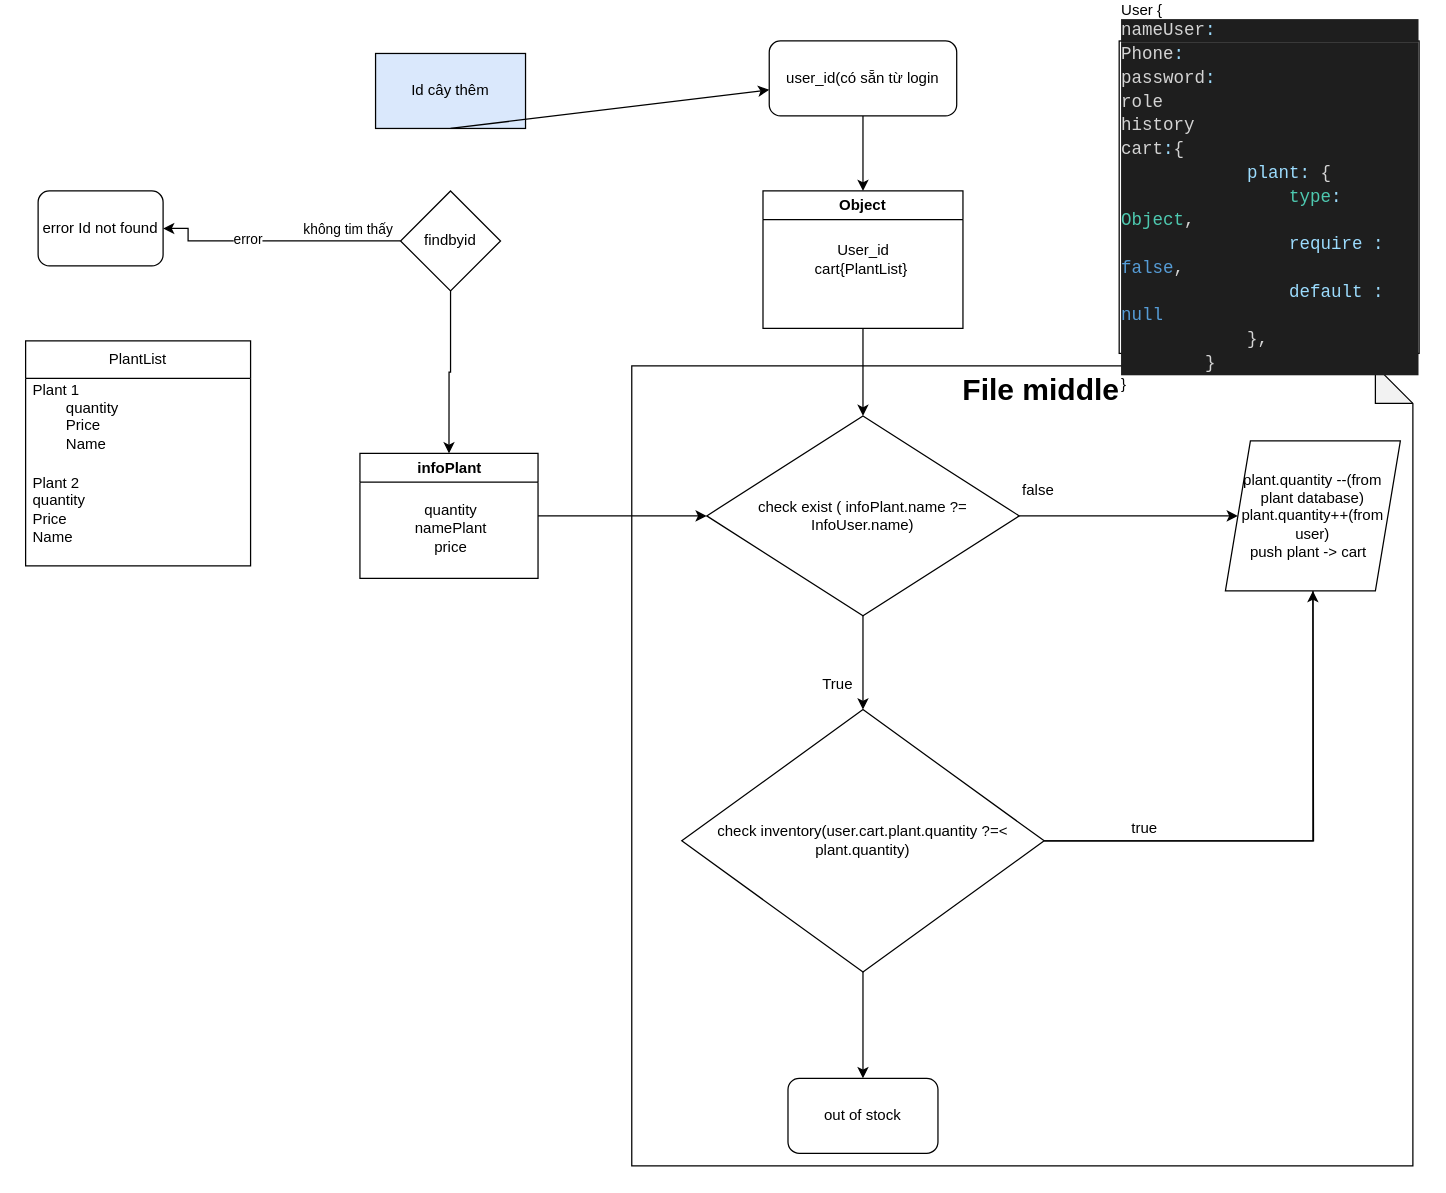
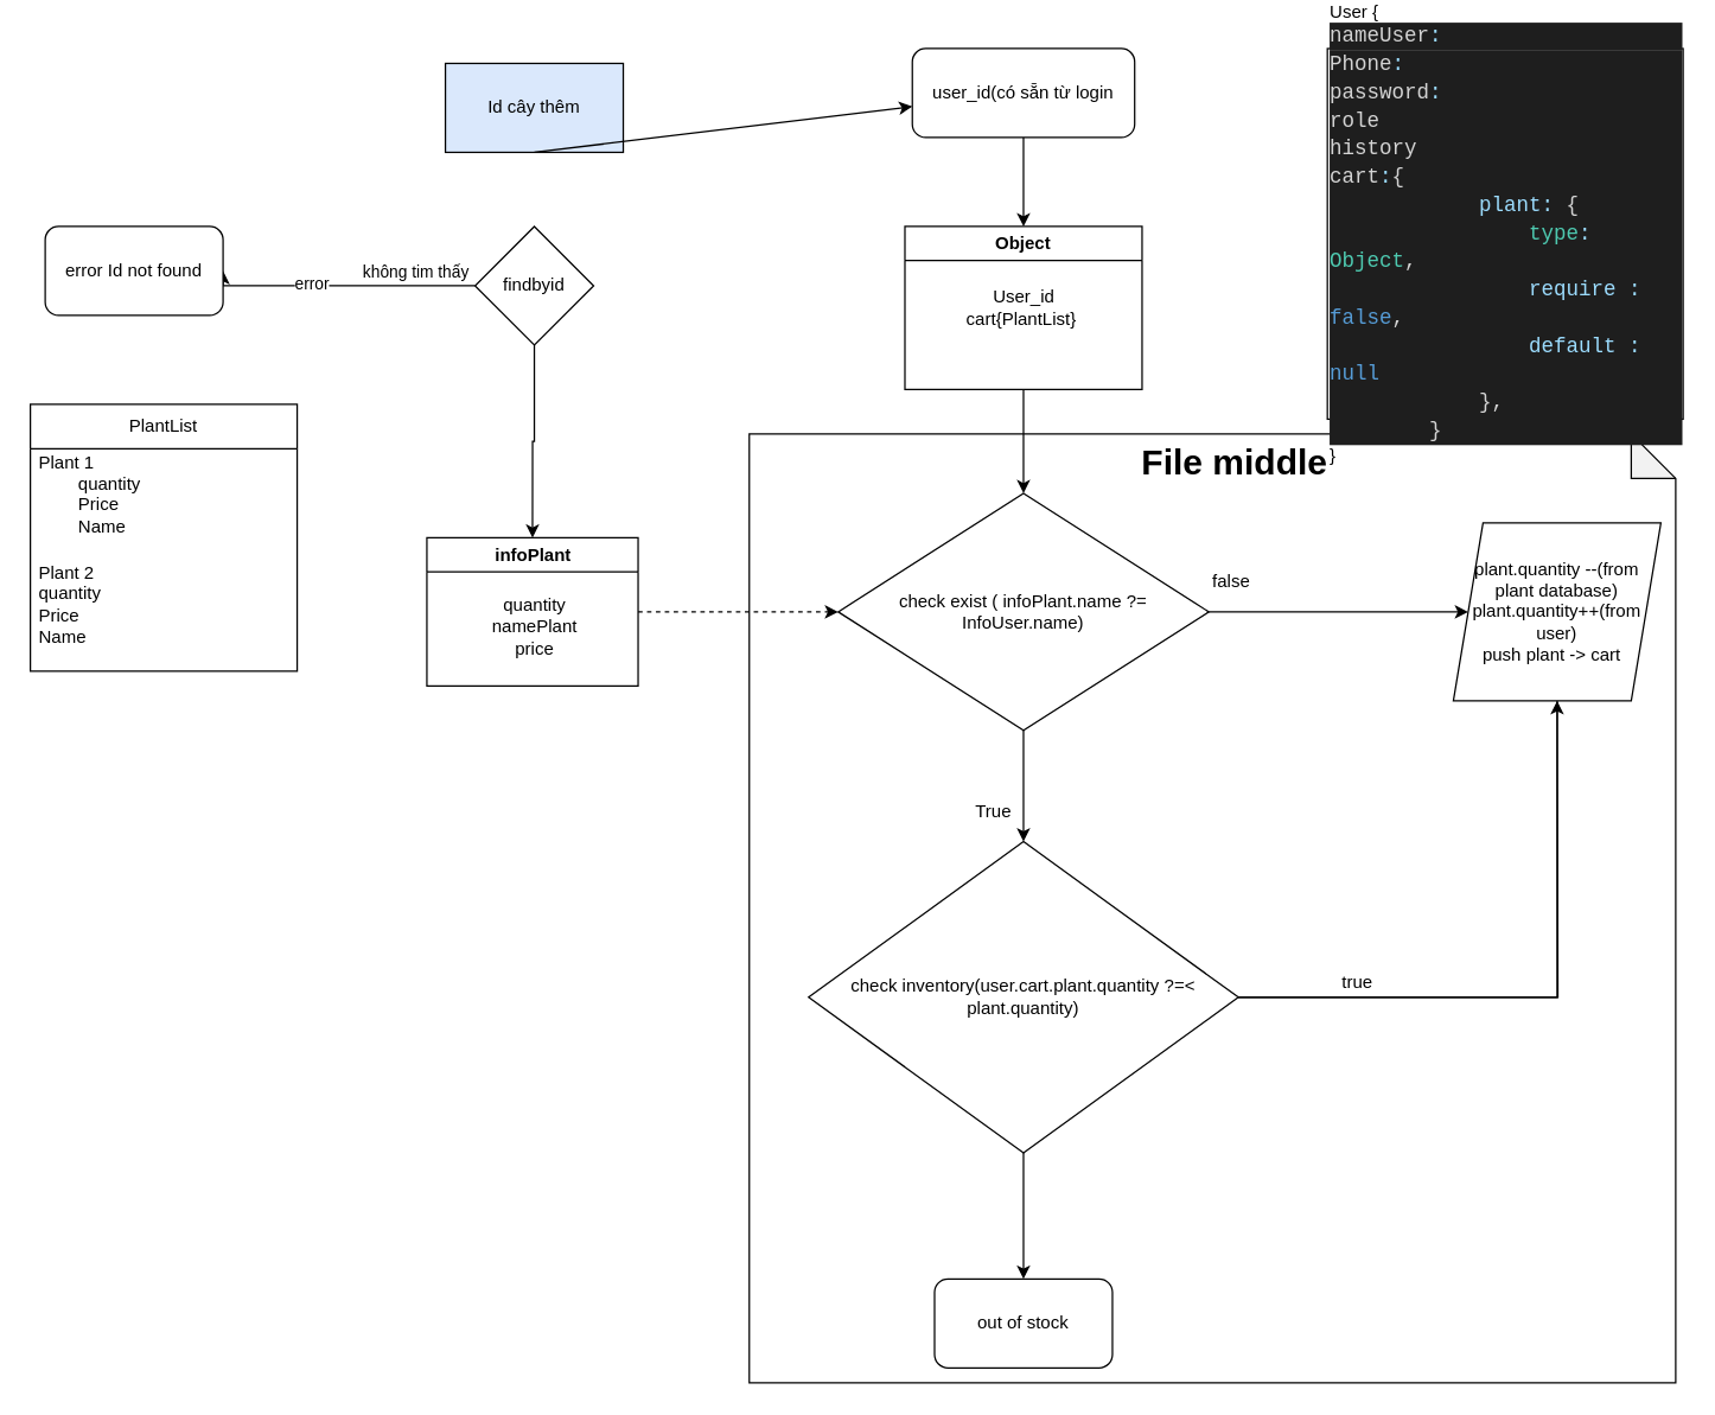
  <mxCell id="0" />
  <mxCell id="1" parent="0" />
  <mxCell id="2" value="Id cây thêm" style="rounded=0;whiteSpace=wrap;html=1;fillColor=#dae8fc;" parent="1" vertex="1"><mxGeometry x="300" y="30" width="120" height="60" as="geometry" /></mxCell>
  <mxCell id="3" value="" style="endArrow=classic;html=1;rounded=0;exitX=0.5;exitY=1;exitDx=0;exitDy=0;" parent="1" source="2" target="13" edge="1"><mxGeometry width="50" height="50" relative="1" as="geometry"><mxPoint x="410" y="170" as="sourcePoint" /><mxPoint x="360" y="140" as="targetPoint" /></mxGeometry></mxCell>
  <mxCell id="4" style="edgeStyle=orthogonalEdgeStyle;rounded=0;orthogonalLoop=1;jettySize=auto;html=1;exitX=0;exitY=0.5;exitDx=0;exitDy=0;entryX=1;entryY=0.5;entryDx=0;entryDy=0;" parent="1" source="8" target="32" edge="1"><mxGeometry relative="1" as="geometry"><mxPoint x="160" y="180" as="targetPoint" /><Array as="points"><mxPoint x="150" y="180" /></Array></mxGeometry></mxCell>
  <mxCell id="5" value="không tim thấy" style="edgeLabel;html=1;align=center;verticalAlign=middle;resizable=0;points=[];" parent="4" vertex="1" connectable="0"><mxGeometry x="-0.81" y="-4" relative="1" as="geometry"><mxPoint x="-24" y="-6" as="offset" /></mxGeometry></mxCell>
  <mxCell id="6" value="error" style="edgeLabel;html=1;align=center;verticalAlign=middle;resizable=0;points=[];" vertex="1" connectable="0" parent="4"><mxGeometry x="0.234" y="-2" relative="1" as="geometry"><mxPoint as="offset" /></mxGeometry></mxCell>
  <mxCell id="7" style="edgeStyle=orthogonalEdgeStyle;rounded=0;orthogonalLoop=1;jettySize=auto;html=1;entryX=0.5;entryY=0;entryDx=0;entryDy=0;" parent="1" source="8" target="10" edge="1"><mxGeometry relative="1" as="geometry"><mxPoint x="360" y="300" as="targetPoint" /></mxGeometry></mxCell>
  <mxCell id="8" value="findbyid" style="rhombus;whiteSpace=wrap;html=1;rotation=0;" parent="1" vertex="1"><mxGeometry x="320" y="140" width="80" height="80" as="geometry" /></mxCell>
- <mxCell id="9" style="edgeStyle=orthogonalEdgeStyle;rounded=0;orthogonalLoop=1;jettySize=auto;html=1;entryX=0;entryY=0.5;entryDx=0;entryDy=0;" edge="1" parent="1" source="10" target="28"><mxGeometry relative="1" as="geometry" /></mxCell>
+ <mxCell id="9" style="edgeStyle=orthogonalEdgeStyle;rounded=0;orthogonalLoop=1;jettySize=auto;html=1;entryX=0;entryY=0.5;entryDx=0;entryDy=0;dashed=1;" edge="1" parent="1" source="10" target="28"><mxGeometry relative="1" as="geometry" /></mxCell>
  <mxCell id="10" value="infoPlant" style="swimlane;whiteSpace=wrap;html=1;" parent="1" vertex="1"><mxGeometry x="287.5" y="350" width="142.5" height="100" as="geometry" /></mxCell>
  <mxCell id="11" value="quantity&lt;br&gt;namePlant&lt;br&gt;price" style="text;html=1;align=center;verticalAlign=middle;resizable=0;points=[];autosize=1;strokeColor=none;fillColor=none;" parent="10" vertex="1"><mxGeometry x="32.5" y="30" width="80" height="60" as="geometry" /></mxCell>
  <mxCell id="12" style="edgeStyle=orthogonalEdgeStyle;rounded=0;orthogonalLoop=1;jettySize=auto;html=1;entryX=0.5;entryY=0;entryDx=0;entryDy=0;" edge="1" parent="1" source="13" target="15"><mxGeometry relative="1" as="geometry" /></mxCell>
  <mxCell id="13" value="user_id(có sẵn từ login" style="rounded=1;whiteSpace=wrap;html=1;" parent="1" vertex="1"><mxGeometry x="615" y="20" width="150" height="60" as="geometry" /></mxCell>
  <mxCell id="14" style="edgeStyle=orthogonalEdgeStyle;rounded=0;orthogonalLoop=1;jettySize=auto;html=1;" edge="1" parent="1" source="15" target="28"><mxGeometry relative="1" as="geometry" /></mxCell>
  <mxCell id="15" value="Object" style="swimlane;whiteSpace=wrap;html=1;" parent="1" vertex="1"><mxGeometry x="610" y="140" width="160" height="110" as="geometry" /></mxCell>
  <mxCell id="16" value="User_id&lt;br&gt;cart{PlantList}&amp;nbsp;" style="text;html=1;align=center;verticalAlign=middle;resizable=0;points=[];autosize=1;strokeColor=none;fillColor=none;" parent="15" vertex="1"><mxGeometry x="30" y="35" width="100" height="40" as="geometry" /></mxCell>
  <mxCell id="17" value="PlantList" style="swimlane;fontStyle=0;childLayout=stackLayout;horizontal=1;startSize=30;horizontalStack=0;resizeParent=1;resizeParentMax=0;resizeLast=0;collapsible=1;marginBottom=0;whiteSpace=wrap;html=1;" vertex="1" parent="1"><mxGeometry y="260" width="180" height="180" as="geometry" x="20" /></mxCell>
  <mxCell id="18" value="Plant 1&amp;nbsp;&lt;br&gt;&lt;span style=&quot;white-space: pre;&quot;&gt;&#09;&lt;/span&gt;quantity&lt;br&gt;&lt;span style=&quot;white-space: pre;&quot;&gt;&#09;&lt;/span&gt;Price&lt;br&gt;&lt;span style=&quot;white-space: pre;&quot;&gt;&#09;&lt;/span&gt;Name" style="text;strokeColor=none;fillColor=none;align=left;verticalAlign=middle;spacingLeft=4;spacingRight=4;overflow=hidden;points=[[0,0.5],[1,0.5]];portConstraint=eastwest;rotatable=0;whiteSpace=wrap;html=1;" vertex="1" parent="17"><mxGeometry y="30" width="180" height="60" as="geometry" /></mxCell>
  <mxCell id="19" value="Plant 2&amp;nbsp;&lt;br style=&quot;border-color: var(--border-color);&quot;&gt;&#09;quantity&lt;br style=&quot;border-color: var(--border-color);&quot;&gt;&lt;span style=&quot;border-color: var(--border-color);&quot;&gt;&#09;&lt;/span&gt;Price&lt;br style=&quot;border-color: var(--border-color);&quot;&gt;&lt;span style=&quot;border-color: var(--border-color);&quot;&gt;&#09;&lt;/span&gt;Name" style="text;strokeColor=none;fillColor=none;align=left;verticalAlign=middle;spacingLeft=4;spacingRight=4;overflow=hidden;points=[[0,0.5],[1,0.5]];portConstraint=eastwest;rotatable=0;whiteSpace=wrap;html=1;" vertex="1" parent="17"><mxGeometry y="90" width="180" height="90" as="geometry" /></mxCell>
  <mxCell id="20" value="" style="edgeStyle=orthogonalEdgeStyle;rounded=0;orthogonalLoop=1;jettySize=auto;html=1;" edge="1" parent="1" source="23" target="24"><mxGeometry relative="1" as="geometry" /></mxCell>
  <mxCell id="21" style="edgeStyle=orthogonalEdgeStyle;rounded=0;orthogonalLoop=1;jettySize=auto;html=1;entryX=0.5;entryY=1;entryDx=0;entryDy=0;" edge="1" parent="1" source="23"><mxGeometry relative="1" as="geometry"><mxPoint x="1050" y="430" as="targetPoint" /></mxGeometry></mxCell>
  <mxCell id="22" style="edgeStyle=orthogonalEdgeStyle;rounded=0;orthogonalLoop=1;jettySize=auto;html=1;" edge="1" parent="1" source="23" target="31"><mxGeometry relative="1" as="geometry" /></mxCell>
  <mxCell id="23" value="check inventory(user.cart.plant.quantity ?=&amp;lt; plant.quantity)" style="rhombus;whiteSpace=wrap;html=1;" vertex="1" parent="1"><mxGeometry x="545" y="555" width="290" height="210" as="geometry" /></mxCell>
  <mxCell id="24" value="plant.quantity --(from plant database)&lt;br&gt;plant.quantity++(from user)&lt;br&gt;push plant -&amp;gt; cart&amp;nbsp;&amp;nbsp;" style="shape=parallelogram;perimeter=parallelogramPerimeter;whiteSpace=wrap;html=1;fixedSize=1;" vertex="1" parent="1"><mxGeometry x="980" y="340" width="140" height="120" as="geometry" /></mxCell>
  <mxCell id="25" value="true" style="text;html=1;align=center;verticalAlign=middle;resizable=0;points=[];autosize=1;strokeColor=none;fillColor=none;" vertex="1" parent="1"><mxGeometry x="895" y="635" width="40" height="30" as="geometry" /></mxCell>
  <mxCell id="26" style="edgeStyle=orthogonalEdgeStyle;rounded=0;orthogonalLoop=1;jettySize=auto;html=1;entryX=0;entryY=0.5;entryDx=0;entryDy=0;" edge="1" parent="1" source="28" target="24"><mxGeometry relative="1" as="geometry"><mxPoint x="990" y="400" as="targetPoint" /></mxGeometry></mxCell>
  <mxCell id="27" style="edgeStyle=orthogonalEdgeStyle;rounded=0;orthogonalLoop=1;jettySize=auto;html=1;entryX=0.5;entryY=0;entryDx=0;entryDy=0;" edge="1" parent="1" source="28" target="23"><mxGeometry relative="1" as="geometry"><Array as="points"><mxPoint x="690" y="520" /><mxPoint x="690" y="520" /></Array></mxGeometry></mxCell>
  <mxCell id="28" value="check&amp;nbsp;exist ( infoPlant.name ?= InfoUser.name)" style="rhombus;whiteSpace=wrap;html=1;" vertex="1" parent="1"><mxGeometry x="565" y="320" width="250" height="160" as="geometry" /></mxCell>
  <mxCell id="29" value="True" style="text;html=1;strokeColor=none;fillColor=none;align=center;verticalAlign=middle;whiteSpace=wrap;rounded=0;" vertex="1" parent="1"><mxGeometry x="640" y="520" width="60" height="30" as="geometry" /></mxCell>
  <mxCell id="30" value="false" style="text;html=1;align=center;verticalAlign=middle;resizable=0;points=[];autosize=1;strokeColor=none;fillColor=none;" vertex="1" parent="1"><mxGeometry x="805" y="365" width="50" height="30" as="geometry" /></mxCell>
  <mxCell id="31" value="out of stock" style="rounded=1;whiteSpace=wrap;html=1;" vertex="1" parent="1"><mxGeometry x="630" y="850" width="120" height="60" as="geometry" /></mxCell>
- <mxCell id="32" value="error Id not found" style="rounded=1;whiteSpace=wrap;html=1;" vertex="1" parent="1"><mxGeometry x="30" y="140" width="100" height="60" as="geometry" /></mxCell>
+ <mxCell id="32" value="error Id not found" style="rounded=1;whiteSpace=wrap;html=1;" vertex="1" parent="1"><mxGeometry x="30" y="140" width="120" height="60" as="geometry" /></mxCell>
  <mxCell id="33" value="" style="shape=note;whiteSpace=wrap;html=1;backgroundOutline=1;darkOpacity=0.05;fillColor=none;" vertex="1" parent="1"><mxGeometry x="505" y="280" width="625" height="640" as="geometry" /></mxCell>
  <mxCell id="34" value="User {&lt;br&gt;&lt;div style=&quot;color: rgb(212, 212, 212); background-color: rgb(30, 30, 30); font-family: Consolas, &amp;quot;Courier New&amp;quot;, monospace; font-size: 14px; line-height: 19px;&quot;&gt;nameUser&lt;span style=&quot;color: #9cdcfe;&quot;&gt;:&lt;/span&gt;&lt;/div&gt;&lt;div style=&quot;color: rgb(212, 212, 212); background-color: rgb(30, 30, 30); font-family: Consolas, &amp;quot;Courier New&amp;quot;, monospace; font-size: 14px; line-height: 19px;&quot;&gt;&lt;div style=&quot;line-height: 19px;&quot;&gt;Phone&lt;span style=&quot;color: #9cdcfe;&quot;&gt;:&lt;/span&gt;&lt;/div&gt;&lt;div style=&quot;line-height: 19px;&quot;&gt;&lt;div style=&quot;line-height: 19px;&quot;&gt;password&lt;span style=&quot;color: #9cdcfe;&quot;&gt;:&lt;/span&gt; &lt;/div&gt;&lt;div style=&quot;line-height: 19px;&quot;&gt;&lt;div style=&quot;line-height: 19px;&quot;&gt;role&lt;/div&gt;&lt;div style=&quot;line-height: 19px;&quot;&gt;&lt;div style=&quot;line-height: 19px;&quot;&gt;history&lt;/div&gt;&lt;div style=&quot;line-height: 19px;&quot;&gt;&lt;div style=&quot;line-height: 19px;&quot;&gt;&lt;div&gt;cart&lt;span style=&quot;color: #9cdcfe;&quot;&gt;:&lt;/span&gt;{&lt;/div&gt;&lt;div&gt;&amp;nbsp; &amp;nbsp; &amp;nbsp; &amp;nbsp; &amp;nbsp; &amp;nbsp; &lt;span style=&quot;color: #9cdcfe;&quot;&gt;plant&lt;/span&gt;&lt;span style=&quot;color: #9cdcfe;&quot;&gt;:&lt;/span&gt; {&lt;/div&gt;&lt;div&gt;&amp;nbsp; &amp;nbsp; &amp;nbsp; &amp;nbsp; &amp;nbsp; &amp;nbsp; &amp;nbsp; &amp;nbsp; &lt;span style=&quot;color: #4ec9b0;&quot;&gt;type&lt;/span&gt;&lt;span style=&quot;color: #9cdcfe;&quot;&gt;:&lt;/span&gt; &lt;span style=&quot;color: #4ec9b0;&quot;&gt;Object&lt;/span&gt;,&lt;/div&gt;&lt;div&gt;&amp;nbsp; &amp;nbsp; &amp;nbsp; &amp;nbsp; &amp;nbsp; &amp;nbsp; &amp;nbsp; &amp;nbsp; &lt;span style=&quot;color: #9cdcfe;&quot;&gt;require&lt;/span&gt;&lt;span style=&quot;color: #9cdcfe;&quot;&gt; :&lt;/span&gt; &lt;span style=&quot;color: #569cd6;&quot;&gt;false&lt;/span&gt;,&lt;/div&gt;&lt;div&gt;&amp;nbsp; &amp;nbsp; &amp;nbsp; &amp;nbsp; &amp;nbsp; &amp;nbsp; &amp;nbsp; &amp;nbsp; &lt;span style=&quot;color: #9cdcfe;&quot;&gt;default&lt;/span&gt;&lt;span style=&quot;color: #9cdcfe;&quot;&gt; :&lt;/span&gt; &lt;span style=&quot;color: #569cd6;&quot;&gt;null&lt;/span&gt;&lt;/div&gt;&lt;div&gt;&amp;nbsp; &amp;nbsp; &amp;nbsp; &amp;nbsp; &amp;nbsp; &amp;nbsp; },&lt;/div&gt;&lt;div&gt;&amp;nbsp; &amp;nbsp; &amp;nbsp; &amp;nbsp; }&lt;/div&gt;&lt;/div&gt;&lt;/div&gt;&lt;/div&gt;&lt;/div&gt;&lt;/div&gt;&lt;/div&gt;}" style="whiteSpace=wrap;html=1;align=left;" vertex="1" parent="1"><mxGeometry x="895" y="20" width="240" height="250" as="geometry" /></mxCell>
  <mxCell id="35" value="&lt;h1&gt;File middle&amp;nbsp;&lt;/h1&gt;" style="text;html=1;strokeColor=none;fillColor=none;spacing=5;spacingTop=-20;whiteSpace=wrap;overflow=hidden;rounded=0;" vertex="1" parent="1"><mxGeometry x="765" y="280" width="165" height="40" as="geometry" /></mxCell>
